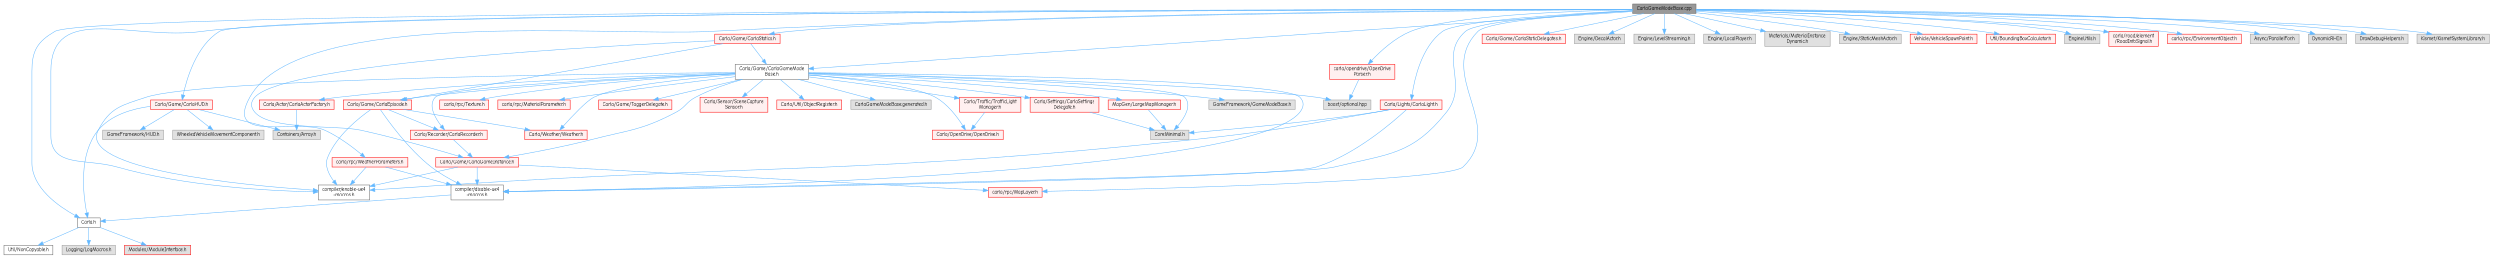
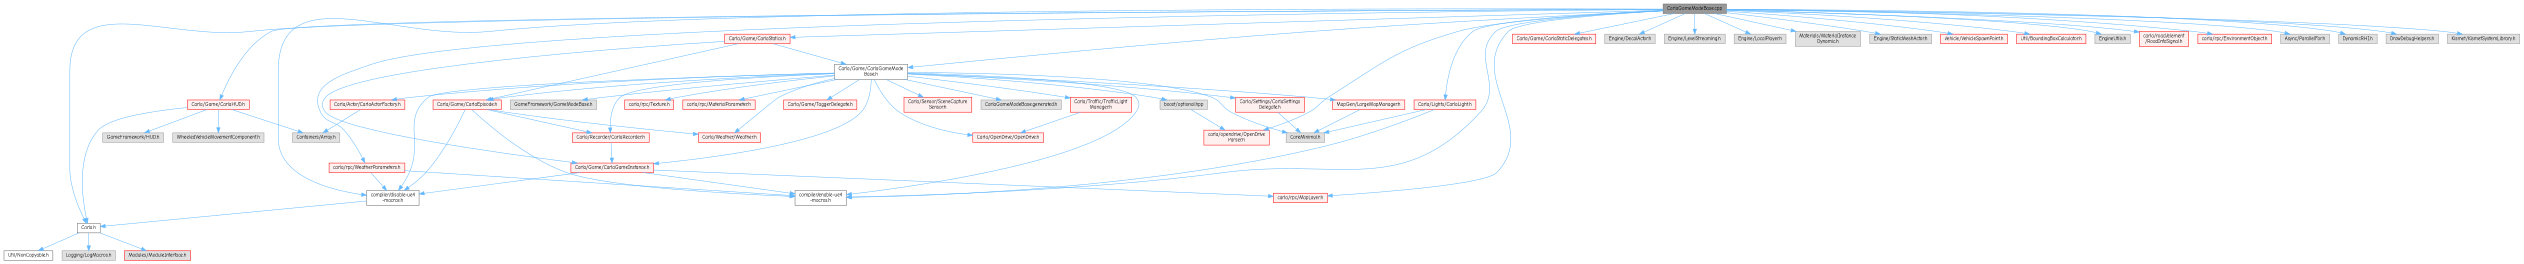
  digraph {
    fontname="Comic Neue"
    node [color=red fillcolor="#FFF0F0" fontname="Comic Neue" fontsize=10 shape=box style=filled]
    edge [color=steelblue1 fontname="Comic Neue" fontsize=10 labelfontname=Helvetica labelfontsize=10 style=solid]
    n1 [color=gray40 fillcolor=grey60 fontcolor=black height=0.2 label="CarlaGameModeBase.cpp" width=0.4]
    n2 [color=grey40 fillcolor=white height=0.2 label="Carla.h" width=0.4]
    n3 [color=grey40 fillcolor=white height=0.2 label="Carla/Game/CarlaGameMode\lBase.h" width=0.4]
    n4 [color=grey40 fillcolor=white height=0.2 label="compiler/disable-ue4\l-macros.h" width=0.4]
    n5 [color=grey40 fillcolor=white height=0.2 label="compiler/enable-ue4\l-macros.h" width=0.4]
    n6 [height=0.2 label="carla/rpc/MapLayer.h" width=0.4]
    n7 [height=0.2 label="Carla/Game/CarlaHUD.h" width=0.4]
    n8 [height=0.2 label="Carla/Game/CarlaStatics.h" width=0.4]
    n9 [height=0.2 label="Carla/Game/CarlaStaticDelegates.h" width=0.4]
    n10 [height=0.2 label="Carla/Lights/CarlaLight.h" width=0.4]
    n11 [color=grey60 fillcolor="#E0E0E0" height=0.2 label="Engine/DecalActor.h" width=0.4]
    n12 [color=grey60 fillcolor="#E0E0E0" height=0.2 label="Engine/LevelStreaming.h" width=0.4]
    n13 [color=grey60 fillcolor="#E0E0E0" height=0.2 label="Engine/LocalPlayer.h" width=0.4]
    n14 [color=grey60 fillcolor="#E0E0E0" height=0.2 label="Materials/MaterialInstance\lDynamic.h" width=0.4]
    n15 [color=grey60 fillcolor="#E0E0E0" height=0.2 label="Engine/StaticMeshActor.h" width=0.4]
    n16 [height=0.2 label="Vehicle/VehicleSpawnPoint.h" width=0.4]
    n17 [height=0.2 label="Util/BoundingBoxCalculator.h" width=0.4]
    n18 [color=grey60 fillcolor="#E0E0E0" height=0.2 label="EngineUtils.h" width=0.4]
    n19 [height=0.2 label="carla/opendrive/OpenDrive\lParser.h" width=0.4]
    n20 [height=0.2 label="carla/road/element\l/RoadInfoSignal.h" width=0.4]
    n21 [height=0.2 label="carla/rpc/EnvironmentObject.h" width=0.4]
    n22 [height=0.2 label="carla/rpc/WeatherParameters.h" width=0.4]
    n23 [color=grey60 fillcolor="#E0E0E0" height=0.2 label="Async/ParallelFor.h" width=0.4]
    n24 [color=grey60 fillcolor="#E0E0E0" height=0.2 label="DynamicRHI.h" width=0.4]
    n25 [color=grey60 fillcolor="#E0E0E0" height=0.2 label="DrawDebugHelpers.h" width=0.4]
    n26 [color=grey60 fillcolor="#E0E0E0" height=0.2 label="Kismet/KismetSystemLibrary.h" width=0.4]
    n27 [color=grey40 fillcolor=white height=0.2 label="Util/NonCopyable.h" width=0.4]
    n28 [color=grey60 fillcolor="#E0E0E0" height=0.2 label="Logging/LogMacros.h" width=0.4]
    n29 [fillcolor="#E0E0E0" height=0.2 label="Modules/ModuleInterface.h" width=0.4]
    n30 [color=grey60 fillcolor="#E0E0E0" height=0.2 label="CoreMinimal.h" width=0.4]
    n31 [color=grey60 fillcolor="#E0E0E0" height=0.2 label="GameFramework/GameModeBase.h" width=0.4]
    n32 [color=grey60 fillcolor="#E0E0E0" height=0.2 label="boost/optional.hpp" width=0.4]
    n33 [height=0.2 label="carla/rpc/Texture.h" width=0.4]
    n34 [height=0.2 label="carla/rpc/MaterialParameter.h" width=0.4]
    n35 [height=0.2 label="Carla/Actor/CarlaActorFactory.h" width=0.4]
    n36 [height=0.2 label="Carla/Game/CarlaEpisode.h" width=0.4]
    n37 [height=0.2 label="Carla/Recorder/CarlaRecorder.h" width=0.4]
    n38 [height=0.2 label="Carla/Weather/Weather.h" width=0.4]
    n39 [height=0.2 label="Carla/Game/CarlaGameInstance.h" width=0.4]
    n40 [height=0.2 label="Carla/Game/TaggerDelegate.h" width=0.4]
    n41 [height=0.2 label="Carla/OpenDrive/OpenDrive.h" width=0.4]
    n42 [height=0.2 label="Carla/Sensor/SceneCapture\lSensor.h" width=0.4]
    n43 [height=0.2 label="Carla/Settings/CarlaSettings\lDelegate.h" width=0.4]
    n44 [height=0.2 label="Carla/Traffic/TrafficLight\lManager.h" width=0.4]
-   n45 [height=0.2 label="Carla/Util/ObjectRegister.h" width=0.4]
    n46 [height=0.2 label="MapGen/LargeMapManager.h" width=0.4]
    n47 [color=grey60 fillcolor="#E0E0E0" height=0.2 label="CarlaGameModeBase.generated.h" width=0.4]
    n48 [color=grey60 fillcolor="#E0E0E0" height=0.2 label="Containers/Array.h" width=0.4]
    n49 [color=grey60 fillcolor="#E0E0E0" height=0.2 label="GameFramework/HUD.h" width=0.4]
    n50 [color=grey60 fillcolor="#E0E0E0" height=0.2 label="WheeledVehicleMovementComponent.h" width=0.4]
    n1 -> n2
    n1 -> n3
    n1 -> n4
    n1 -> n5
    n1 -> n6
    n1 -> n7
    n1 -> n8
    n1 -> n9
    n1 -> n10
    n1 -> n11
    n1 -> n12
    n1 -> n13
    n1 -> n14
    n1 -> n15
    n1 -> n16
    n1 -> n17
    n1 -> n18
    n1 -> n19
    n1 -> n20
    n1 -> n21
    n1 -> n22
    n1 -> n23
    n1 -> n24
    n1 -> n25
    n1 -> n26
    n2 -> n27
    n2 -> n28
    n2 -> n29
    n3 -> n4
    n3 -> n5
    n3 -> n30
    n3 -> n31
    n3 -> n32
    n3 -> n33
    n3 -> n34
    n3 -> n35
    n3 -> n36
    n3 -> n37
    n3 -> n38
    n3 -> n39
    n3 -> n40
    n3 -> n41
    n3 -> n42
    n3 -> n43
    n3 -> n44
-   n3 -> n45
    n3 -> n46
    n3 -> n47
    n4 -> n2
    n7 -> n2
    n7 -> n48
    n7 -> n49
    n7 -> n50
    n8 -> n3
    n8 -> n36
    n8 -> n39
-   n10 -> n4
    n10 -> n5
    n10 -> n30
-   n19 -> n32
+   n32 -> n19
    n22 -> n4
    n22 -> n5
    n35 -> n48
    n36 -> n4
    n36 -> n5
    n36 -> n37
    n36 -> n38
    n37 -> n39
    n39 -> n4
    n39 -> n5
    n39 -> n6
    n43 -> n30
    n44 -> n41
    n46 -> n30
  }
